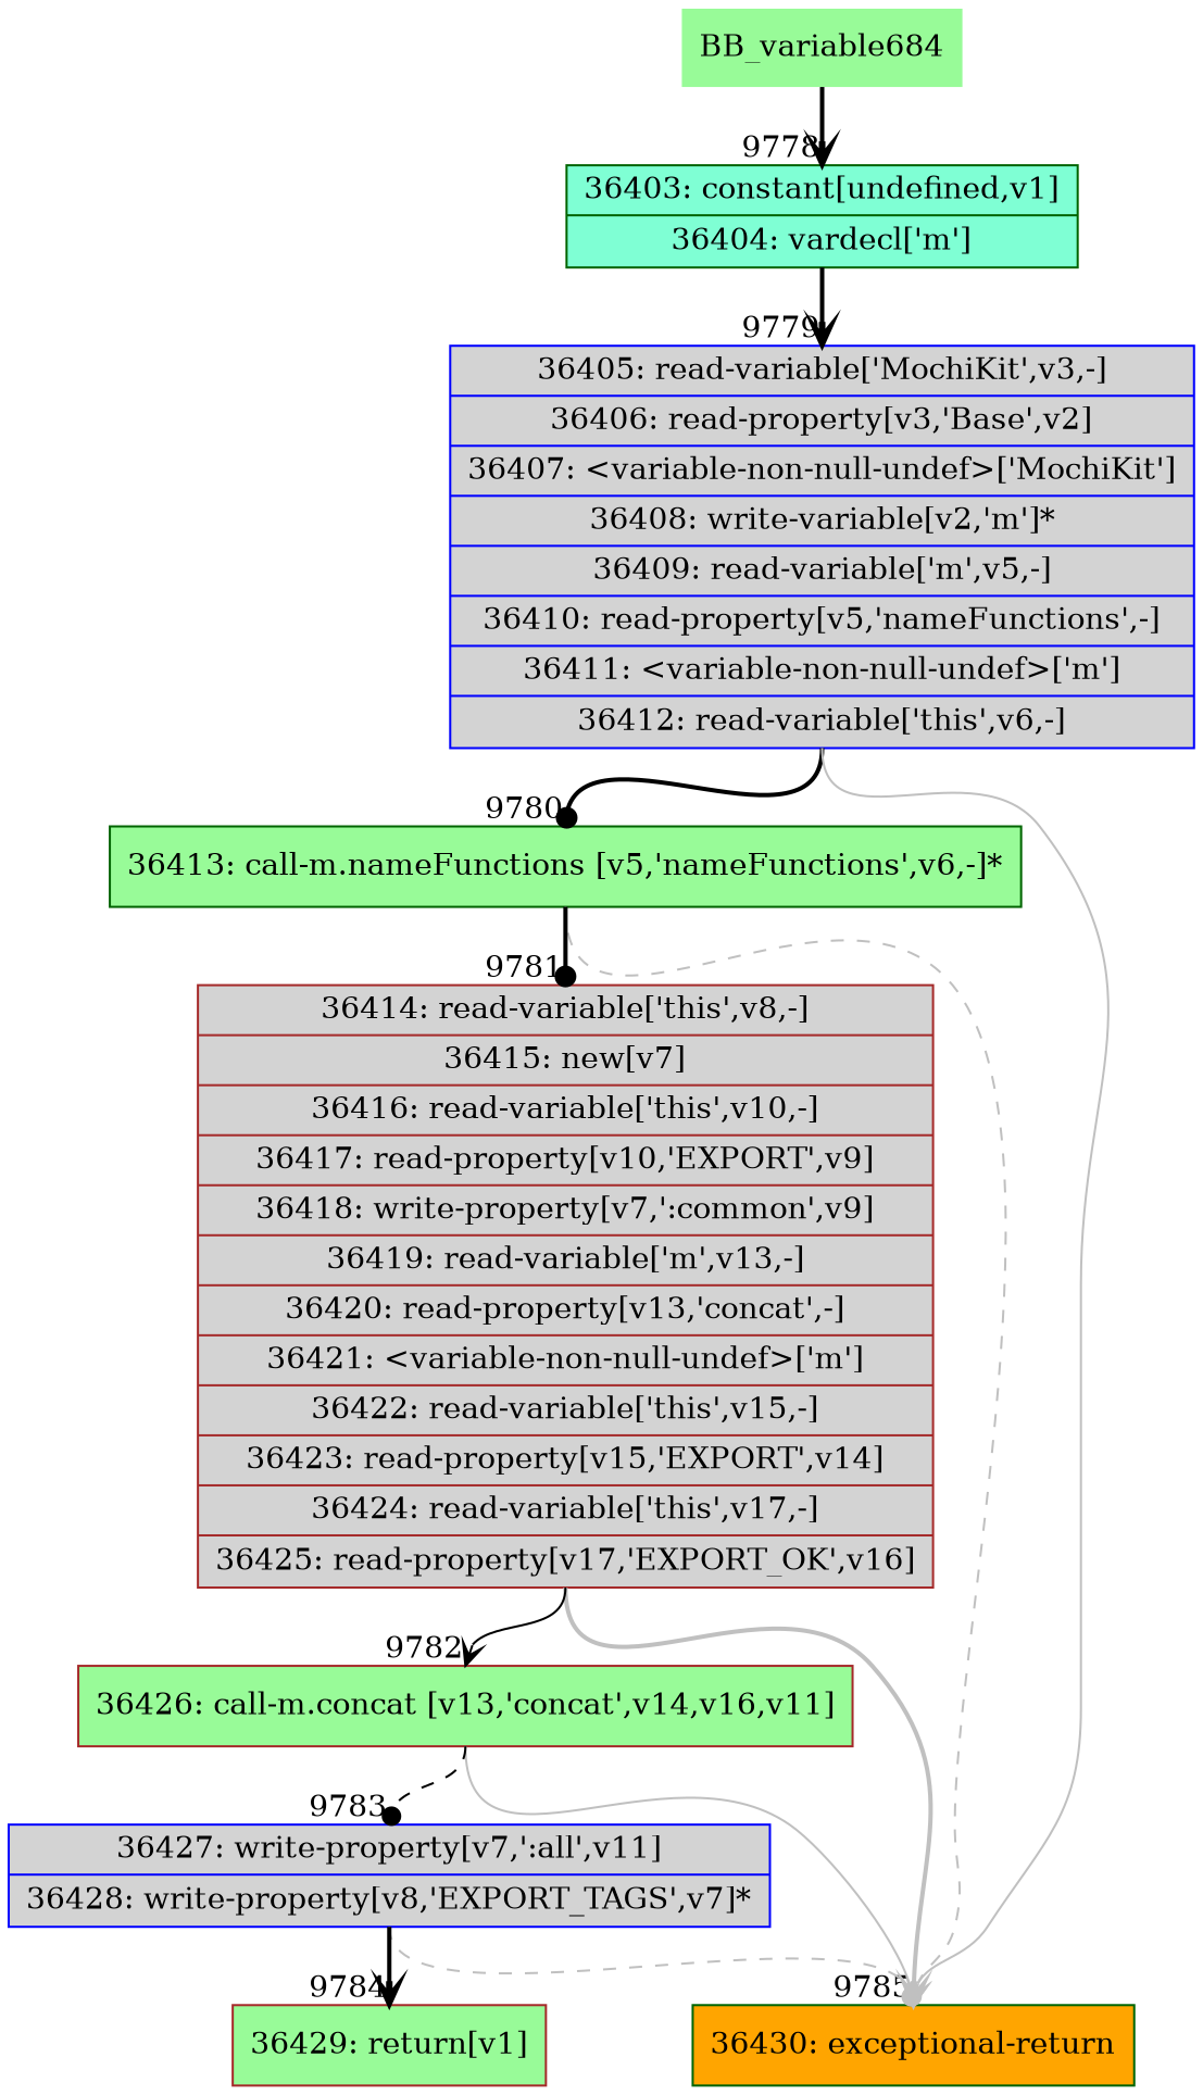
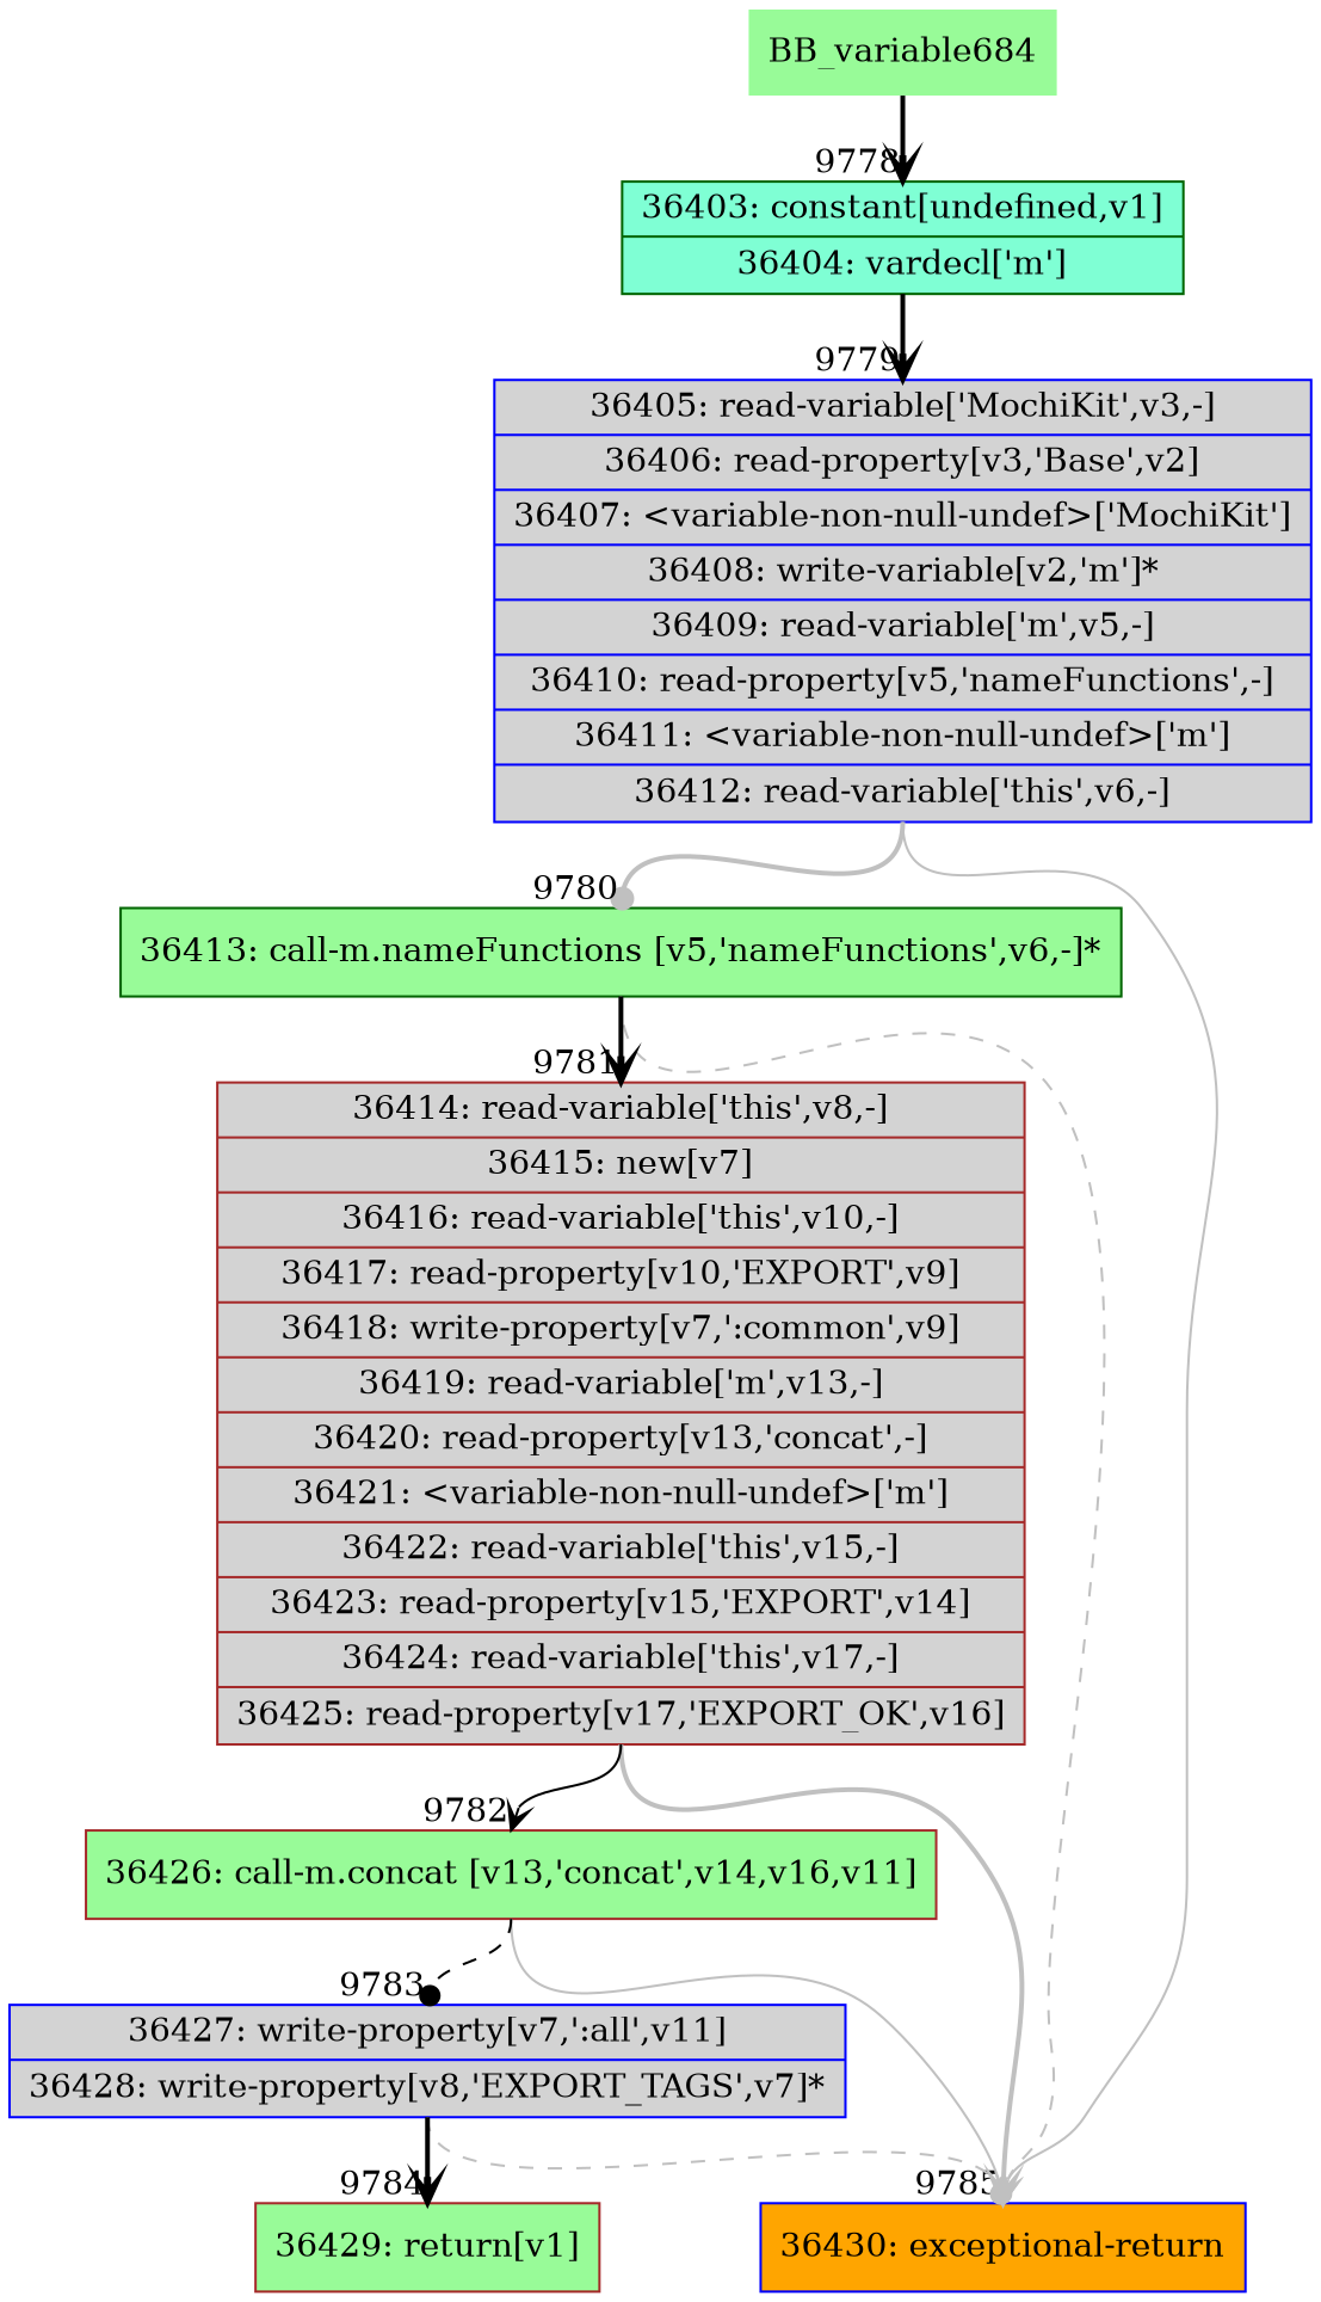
  digraph {
    fontname="DejaVu Serif"
    rankdir=TD
    node [color=darkgreen fillcolor=palegreen fontname="DejaVu Serif" shape=record style=filled]
    edge [arrowhead=vee fontname="DejaVu Serif" headport=n style=bold tailport=s]
    n1 [label=BB_variable684 shape=none]
    n2 [fillcolor=aquamarine label="{36403: constant[undefined,v1]|36404: vardecl['m']}"]
    n3 [color=blue fillcolor=lightgrey label="{36405: read-variable['MochiKit',v3,-]|36406: read-property[v3,'Base',v2]|36407: \<variable-non-null-undef\>['MochiKit']|36408: write-variable[v2,'m']*|36409: read-variable['m',v5,-]|36410: read-property[v5,'nameFunctions',-]|36411: \<variable-non-null-undef\>['m']|36412: read-variable['this',v6,-]}"]
    n4 [label="{36413: call-m.nameFunctions [v5,'nameFunctions',v6,-]*}"]
-   n5 [fillcolor=orange label="{36430: exceptional-return}"]
+   n5 [color=blue fillcolor=orange label="{36430: exceptional-return}"]
    n6 [color=brown fillcolor=lightgrey label="{36414: read-variable['this',v8,-]|36415: new[v7]|36416: read-variable['this',v10,-]|36417: read-property[v10,'EXPORT',v9]|36418: write-property[v7,':common',v9]|36419: read-variable['m',v13,-]|36420: read-property[v13,'concat',-]|36421: \<variable-non-null-undef\>['m']|36422: read-variable['this',v15,-]|36423: read-property[v15,'EXPORT',v14]|36424: read-variable['this',v17,-]|36425: read-property[v17,'EXPORT_OK',v16]}"]
    n7 [color=brown label="{36426: call-m.concat [v13,'concat',v14,v16,v11]}"]
    n8 [color=blue fillcolor=lightgrey label="{36427: write-property[v7,':all',v11]|36428: write-property[v8,'EXPORT_TAGS',v7]*}"]
    n9 [color=brown label="{36429: return[v1]}"]
    n1 -> n2 [headlabel="    9778"]
    n2 -> n3 [headlabel="      9779"]
-   n3 -> n4 [arrowhead=dot headlabel="      9780"]
+   n3 -> n4 [arrowhead=dot headlabel="      9780" color=gray]
    n3 -> n5 [color=gray headlabel="      9785" style=solid]
    n4 -> n5 [color=gray style=dashed]
-   n4 -> n6 [arrowhead=dot headlabel="      9781"]
+   n4 -> n6 [headlabel="      9781"]
    n6 -> n5 [color=gray]
    n6 -> n7 [headlabel="      9782" style=solid]
    n7 -> n5 [arrowhead=dot color=gray style=solid]
    n7 -> n8 [arrowhead=dot headlabel="      9783" style=dashed]
    n8 -> n5 [arrowhead=dot color=gray style=dashed]
    n8 -> n9 [headlabel="      9784"]
  }
